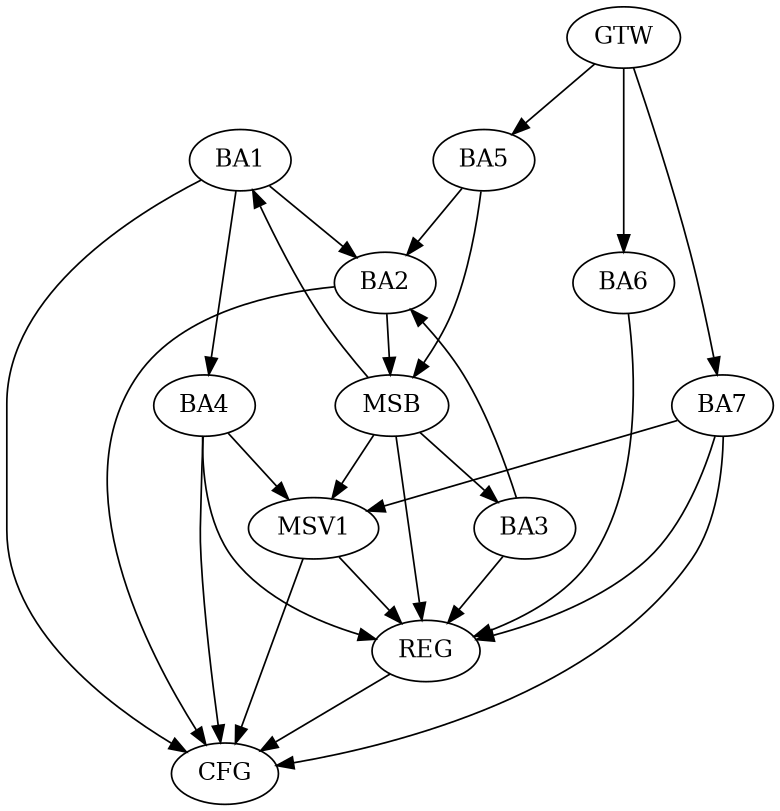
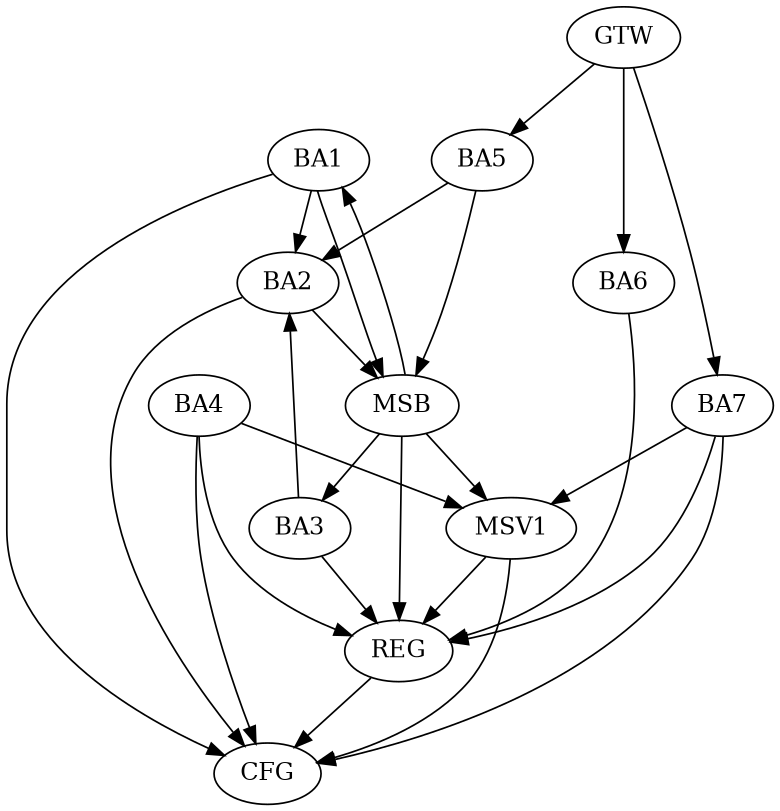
  strict digraph {
    n1 [label=BA1]
    n2 [label=BA2]
    n3 [label=MSB]
    n4 [label=CFG]
    n5 [label=BA3]
    n6 [label=REG]
    n7 [label=MSV1]
    n8 [label=BA4]
    n9 [label=BA5]
    n10 [label=BA6]
    n11 [label=BA7]
    n12 [label=GTW]
    n1 -> n2
-   n1 -> n8
+   n1 -> n3
    n1 -> n4
    n2 -> n3
    n2 -> n4
    n3 -> n1
    n3 -> n5
    n3 -> n6
    n3 -> n7
    n5 -> n2
    n5 -> n6
    n6 -> n4
    n7 -> n4
    n7 -> n6
    n8 -> n4
    n8 -> n6
    n8 -> n7
    n9 -> n2
    n9 -> n3
    n10 -> n6
    n11 -> n4
    n11 -> n6
    n11 -> n7
    n12 -> n9
    n12 -> n10
    n12 -> n11
  }
